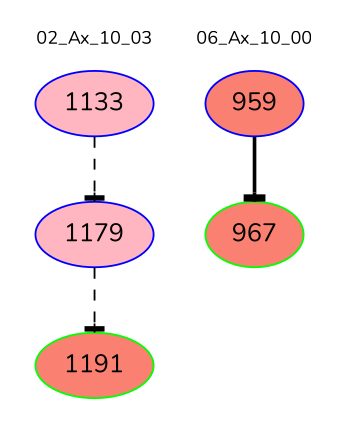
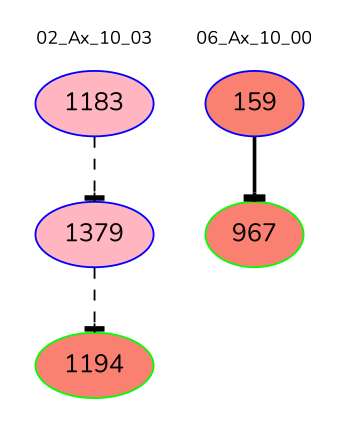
  digraph {
    fontname=Nunito
    node [color=blue fillcolor=salmon fontname=Nunito style=filled]
    edge [arrowhead=tee color=black fontname=Nunito style=dashed]
-   n1 [fillcolor=lightpink label=1133]
-   n2 [fillcolor=lightpink label=1179]
-   n3 [color=green label=1191]
-   n4 [label=959]
+   n1 [fillcolor=lightpink label=1183]
+   n2 [fillcolor=lightpink label=1379]
+   n3 [color=green label=1194]
+   n4 [label=159]
    n5 [color=green label=967]
    subgraph cluster_1 {
      color=white
      fontsize=10
      label="02_Ax_10_03"
      n1
      n2
      n3
    }
    subgraph cluster_2 {
      color=white
      fontsize=10
      label="06_Ax_10_00"
      n4
      n5
    }
    n1 -> n2
    n2 -> n3
    n4 -> n5 [style=bold]
  }
